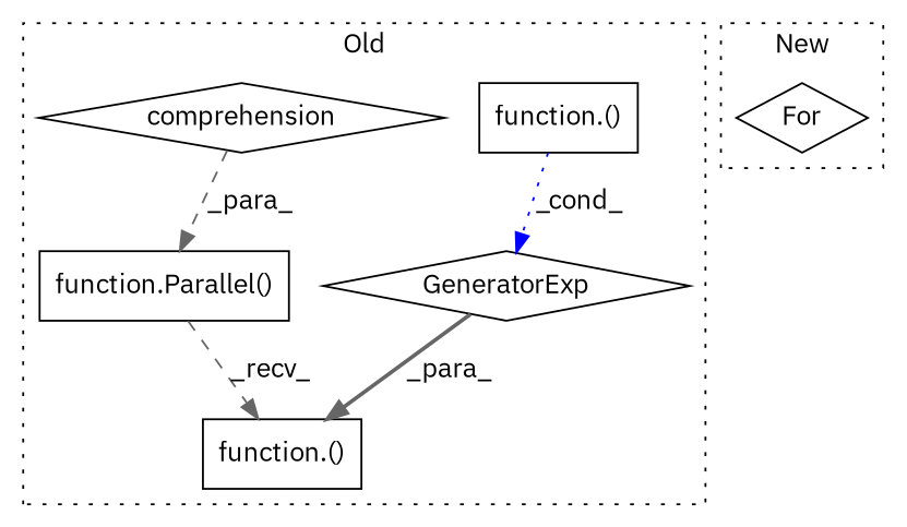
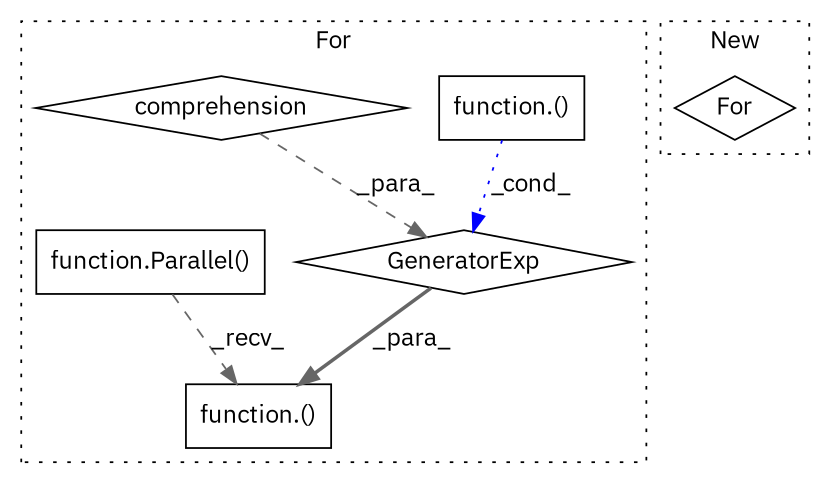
  digraph {
    fontname="IBM Plex Sans"
    node [a=75 fontname="IBM Plex Sans" shape=box]
    edge [color=gray40 fontname="IBM Plex Sans" style=dashed]
    n1 [l="18,1" label="function.()" s="936,958"]
    n2 [a=55 l=7 label=GeneratorExp s=936 shape=diamond]
    n3 [a=45 l=3 label=comprehension s=960 shape=diamond]
    n4 [l="32,35" label="function.()" s="904,943"]
    n5 [l=31 label="function.Parallel()" s=904]
    n6 [a=107 l="4,14" label=For s="2957,2990" shape=diamond]
    subgraph cluster_1 {
-     label=Old
+     label=For
      style=dotted
      n1
      n2
      n3
      n4
      n5
    }
    subgraph cluster_2 {
      label=New
      style=dotted
      n6
    }
    n1 -> n2 [color=blue label=_cond_ style=dotted]
    n2 -> n4 [label=_para_ style=bold]
-   n3 -> n5 [label=_para_]
+   n3 -> n2 [label=_para_]
    n5 -> n4 [label=_recv_]
  }
